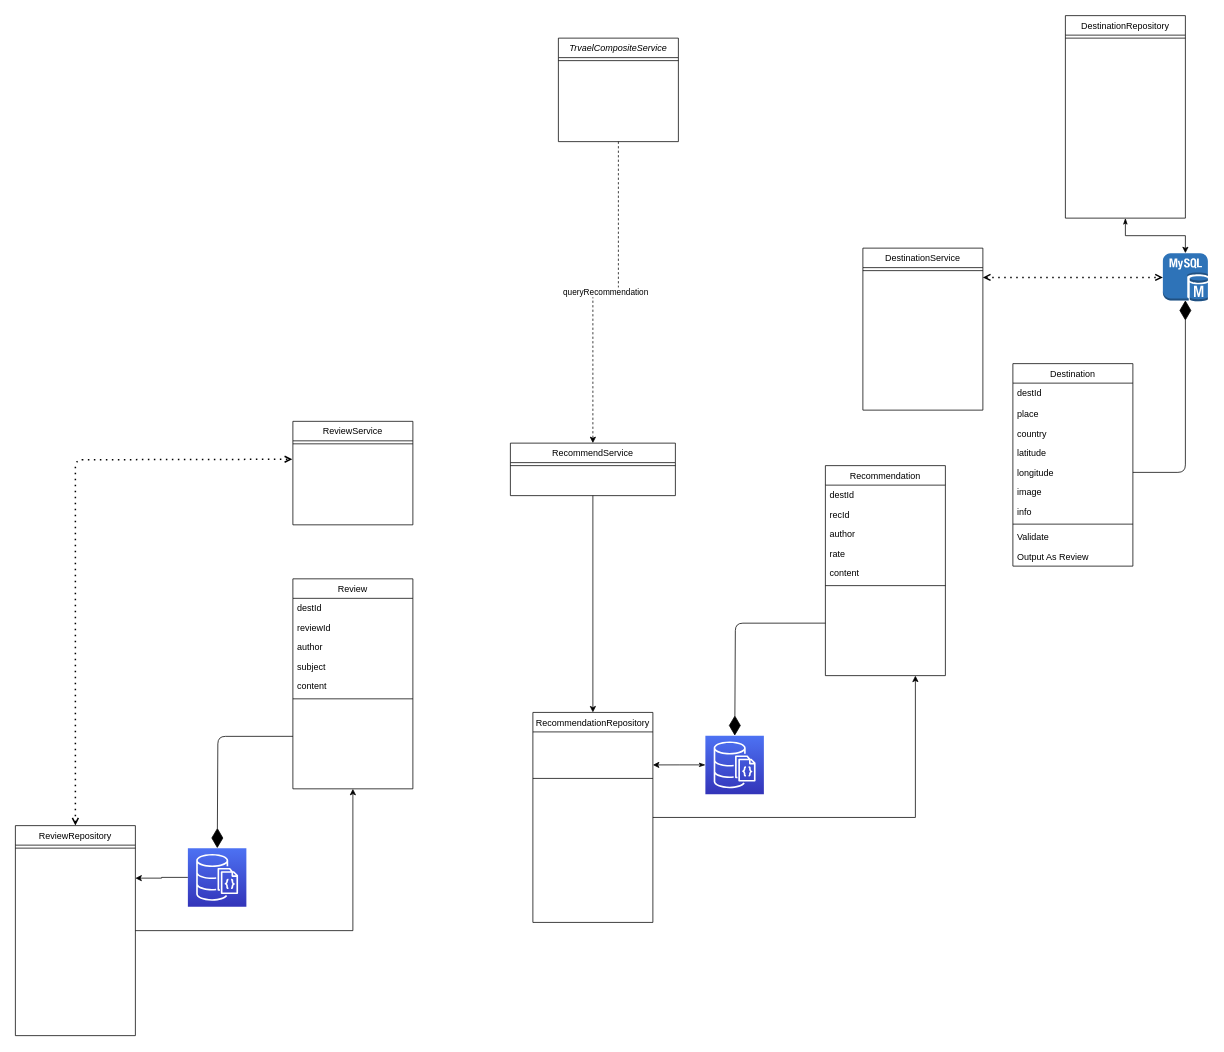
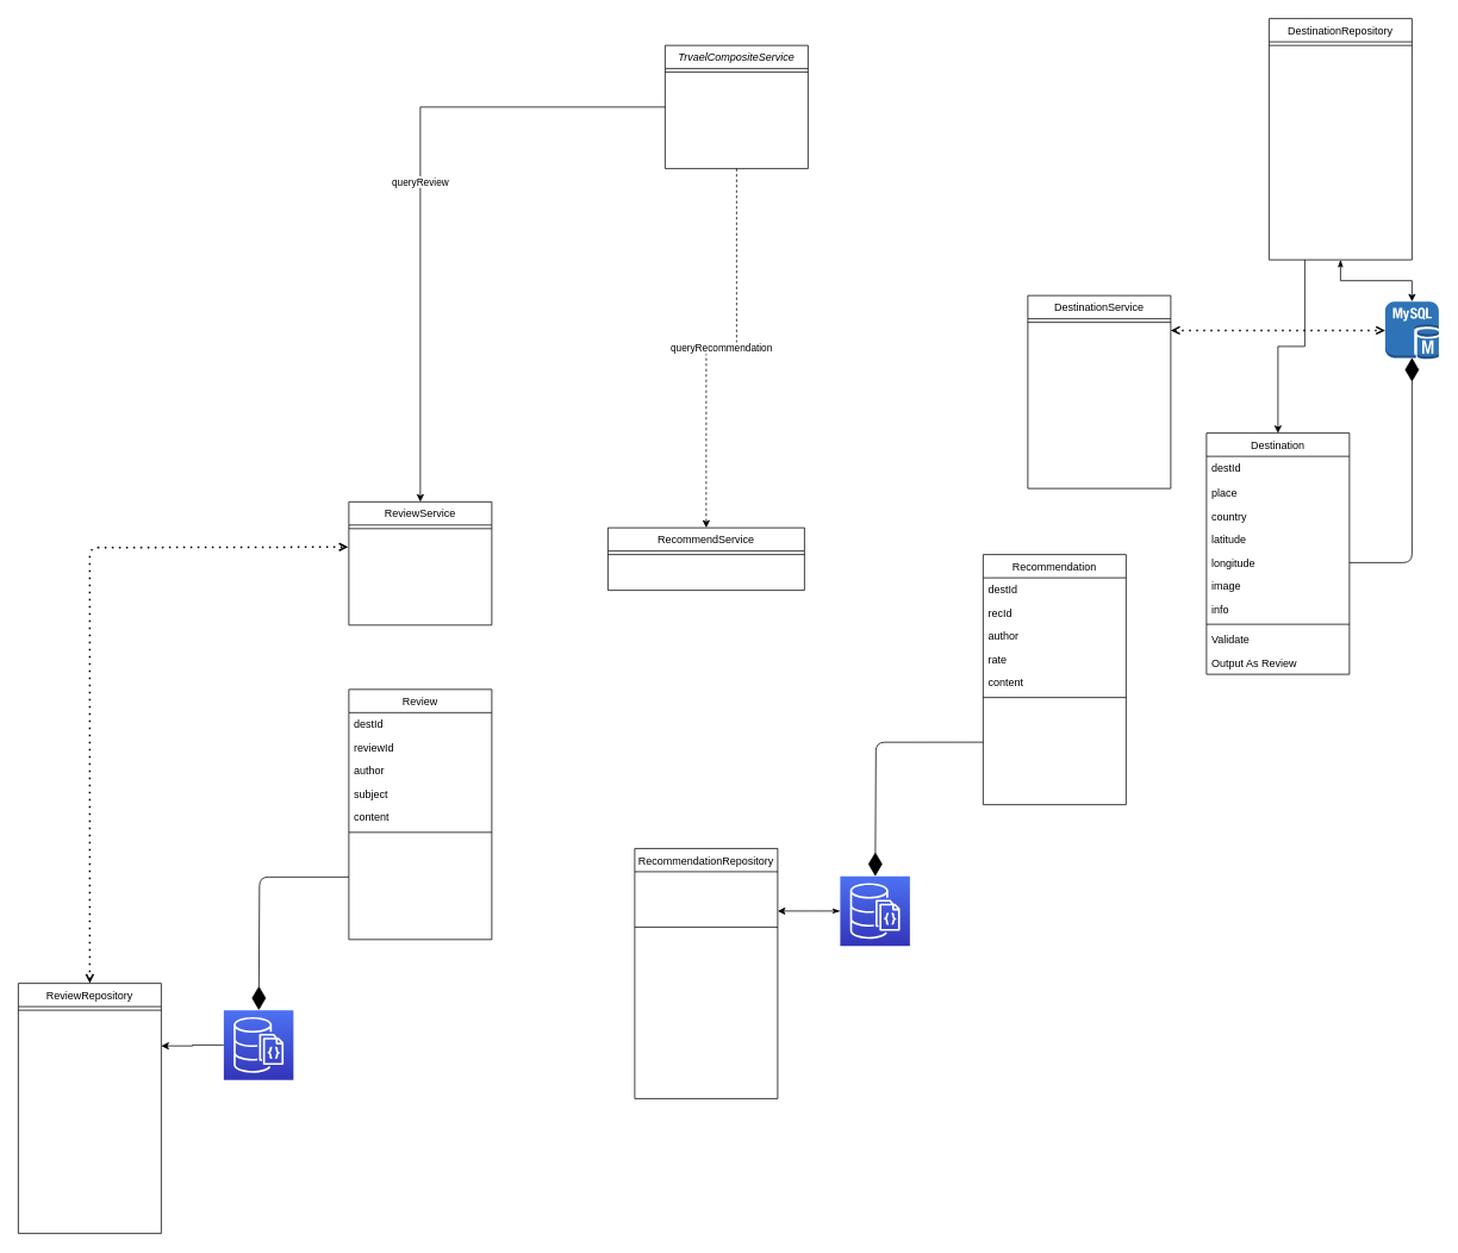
  <mxCell id="0" />
  <mxCell id="1" parent="0" />
+ <mxCell id="2" value="queryReview" style="edgeStyle=orthogonalEdgeStyle;rounded=0;orthogonalLoop=1;jettySize=auto;html=1;entryX=0.5;entryY=0;entryDx=0;entryDy=0;exitX=0;exitY=0.5;exitDx=0;exitDy=0;" parent="1" source="4" target="6" edge="1"><mxGeometry relative="1" as="geometry"><mxPoint x="604" y="89.999" as="sourcePoint" /></mxGeometry></mxCell>
  <mxCell id="3" value="queryRecommendation" style="edgeStyle=orthogonalEdgeStyle;rounded=0;orthogonalLoop=1;jettySize=auto;html=1;entryX=0.5;entryY=0;entryDx=0;entryDy=0;dashed=1;" parent="1" source="4" target="9" edge="1"><mxGeometry relative="1" as="geometry" /></mxCell>
  <mxCell id="4" value="TrvaelCompositeService" style="swimlane;fontStyle=2;align=center;verticalAlign=top;childLayout=stackLayout;horizontal=1;startSize=26;horizontalStack=0;resizeParent=1;resizeLast=0;collapsible=1;marginBottom=0;rounded=0;shadow=0;strokeWidth=1;" parent="1" vertex="1"><mxGeometry x="744" y="50" width="160" height="138" as="geometry"><mxRectangle x="230" y="140" width="160" height="26" as="alternateBounds" /></mxGeometry></mxCell>
  <mxCell id="5" value="" style="line;html=1;strokeWidth=1;align=left;verticalAlign=middle;spacingTop=-1;spacingLeft=3;spacingRight=3;rotatable=0;labelPosition=right;points=[];portConstraint=eastwest;" parent="4" vertex="1"><mxGeometry y="26" width="160" height="8" as="geometry" /></mxCell>
  <mxCell id="6" value="ReviewService" style="swimlane;fontStyle=0;align=center;verticalAlign=top;childLayout=stackLayout;horizontal=1;startSize=26;horizontalStack=0;resizeParent=1;resizeLast=0;collapsible=1;marginBottom=0;rounded=0;shadow=0;strokeWidth=1;" parent="1" vertex="1"><mxGeometry x="390" y="560.94" width="160" height="138" as="geometry"><mxRectangle x="130" y="380" width="160" height="26" as="alternateBounds" /></mxGeometry></mxCell>
  <mxCell id="7" value="" style="line;html=1;strokeWidth=1;align=left;verticalAlign=middle;spacingTop=-1;spacingLeft=3;spacingRight=3;rotatable=0;labelPosition=right;points=[];portConstraint=eastwest;" parent="6" vertex="1"><mxGeometry y="26" width="160" height="8" as="geometry" /></mxCell>
- <mxCell id="8" style="edgeStyle=orthogonalEdgeStyle;rounded=0;orthogonalLoop=1;jettySize=auto;html=1;entryX=0.5;entryY=0;entryDx=0;entryDy=0;" edge="1" parent="1" source="9" target="56"><mxGeometry relative="1" as="geometry"><mxPoint x="770" y="860" as="targetPoint" /></mxGeometry></mxCell>
  <mxCell id="9" value="RecommendService" style="swimlane;fontStyle=0;align=center;verticalAlign=top;childLayout=stackLayout;horizontal=1;startSize=26;horizontalStack=0;resizeParent=1;resizeLast=0;collapsible=1;marginBottom=0;rounded=0;shadow=0;strokeWidth=1;" parent="1" vertex="1"><mxGeometry x="680" y="590" width="220" height="70" as="geometry"><mxRectangle x="340" y="380" width="170" height="26" as="alternateBounds" /></mxGeometry></mxCell>
  <mxCell id="10" value="" style="line;html=1;strokeWidth=1;align=left;verticalAlign=middle;spacingTop=-1;spacingLeft=3;spacingRight=3;rotatable=0;labelPosition=right;points=[];portConstraint=eastwest;" parent="9" vertex="1"><mxGeometry y="26" width="220" height="8" as="geometry" /></mxCell>
+ <mxCell id="11" style="edgeStyle=orthogonalEdgeStyle;rounded=0;orthogonalLoop=1;jettySize=auto;html=1;entryX=0.5;entryY=0;entryDx=0;entryDy=0;exitX=0.25;exitY=1;exitDx=0;exitDy=0;" parent="1" source="50" target="14" edge="1"><mxGeometry relative="1" as="geometry" /></mxCell>
  <mxCell id="12" value="DestinationService" style="swimlane;fontStyle=0;align=center;verticalAlign=top;childLayout=stackLayout;horizontal=1;startSize=26;horizontalStack=0;resizeParent=1;resizeLast=0;collapsible=1;marginBottom=0;rounded=0;shadow=0;strokeWidth=1;" parent="1" vertex="1"><mxGeometry x="1150" y="330" width="160" height="216" as="geometry"><mxRectangle x="550" y="140" width="160" height="26" as="alternateBounds" /></mxGeometry></mxCell>
  <mxCell id="13" value="" style="line;html=1;strokeWidth=1;align=left;verticalAlign=middle;spacingTop=-1;spacingLeft=3;spacingRight=3;rotatable=0;labelPosition=right;points=[];portConstraint=eastwest;" parent="12" vertex="1"><mxGeometry y="26" width="160" height="8" as="geometry" /></mxCell>
  <mxCell id="14" value="Destination" style="swimlane;fontStyle=0;align=center;verticalAlign=top;childLayout=stackLayout;horizontal=1;startSize=26;horizontalStack=0;resizeParent=1;resizeLast=0;collapsible=1;marginBottom=0;rounded=0;shadow=0;strokeWidth=1;" parent="1" vertex="1"><mxGeometry x="1350" y="484" width="160" height="270" as="geometry"><mxRectangle x="550" y="140" width="160" height="26" as="alternateBounds" /></mxGeometry></mxCell>
  <mxCell id="15" value="destId" style="text;align=left;verticalAlign=top;spacingLeft=4;spacingRight=4;overflow=hidden;rotatable=0;points=[[0,0.5],[1,0.5]];portConstraint=eastwest;rounded=0;shadow=0;html=0;" parent="14" vertex="1"><mxGeometry y="26" width="160" height="28" as="geometry" /></mxCell>
  <mxCell id="16" value="place" style="text;align=left;verticalAlign=top;spacingLeft=4;spacingRight=4;overflow=hidden;rotatable=0;points=[[0,0.5],[1,0.5]];portConstraint=eastwest;" parent="14" vertex="1"><mxGeometry y="54" width="160" height="26" as="geometry" /></mxCell>
  <mxCell id="17" value="country" style="text;align=left;verticalAlign=top;spacingLeft=4;spacingRight=4;overflow=hidden;rotatable=0;points=[[0,0.5],[1,0.5]];portConstraint=eastwest;rounded=0;shadow=0;html=0;" parent="14" vertex="1"><mxGeometry y="80" width="160" height="26" as="geometry" /></mxCell>
  <mxCell id="18" value="latitude" style="text;align=left;verticalAlign=top;spacingLeft=4;spacingRight=4;overflow=hidden;rotatable=0;points=[[0,0.5],[1,0.5]];portConstraint=eastwest;rounded=0;shadow=0;html=0;" parent="14" vertex="1"><mxGeometry y="106" width="160" height="26" as="geometry" /></mxCell>
  <mxCell id="19" value="longitude" style="text;align=left;verticalAlign=top;spacingLeft=4;spacingRight=4;overflow=hidden;rotatable=0;points=[[0,0.5],[1,0.5]];portConstraint=eastwest;rounded=0;shadow=0;html=0;" parent="14" vertex="1"><mxGeometry y="132" width="160" height="26" as="geometry" /></mxCell>
  <mxCell id="20" value="image" style="text;align=left;verticalAlign=top;spacingLeft=4;spacingRight=4;overflow=hidden;rotatable=0;points=[[0,0.5],[1,0.5]];portConstraint=eastwest;rounded=0;shadow=0;html=0;" parent="14" vertex="1"><mxGeometry y="158" width="160" height="26" as="geometry" /></mxCell>
  <mxCell id="21" value="info" style="text;align=left;verticalAlign=top;spacingLeft=4;spacingRight=4;overflow=hidden;rotatable=0;points=[[0,0.5],[1,0.5]];portConstraint=eastwest;rounded=0;shadow=0;html=0;" parent="14" vertex="1"><mxGeometry y="184" width="160" height="26" as="geometry" /></mxCell>
  <mxCell id="22" value="" style="line;html=1;strokeWidth=1;align=left;verticalAlign=middle;spacingTop=-1;spacingLeft=3;spacingRight=3;rotatable=0;labelPosition=right;points=[];portConstraint=eastwest;" parent="14" vertex="1"><mxGeometry y="210" width="160" height="8" as="geometry" /></mxCell>
  <mxCell id="23" value="Validate" style="text;align=left;verticalAlign=top;spacingLeft=4;spacingRight=4;overflow=hidden;rotatable=0;points=[[0,0.5],[1,0.5]];portConstraint=eastwest;" parent="14" vertex="1"><mxGeometry y="218" width="160" height="26" as="geometry" /></mxCell>
  <mxCell id="24" value="Output As Review" style="text;align=left;verticalAlign=top;spacingLeft=4;spacingRight=4;overflow=hidden;rotatable=0;points=[[0,0.5],[1,0.5]];portConstraint=eastwest;" parent="14" vertex="1"><mxGeometry y="244" width="160" height="26" as="geometry" /></mxCell>
  <mxCell id="25" value="Review" style="swimlane;fontStyle=0;align=center;verticalAlign=top;childLayout=stackLayout;horizontal=1;startSize=26;horizontalStack=0;resizeParent=1;resizeLast=0;collapsible=1;marginBottom=0;rounded=0;shadow=0;strokeWidth=1;" parent="1" vertex="1"><mxGeometry x="390" y="770.94" width="160" height="280" as="geometry"><mxRectangle x="340" y="380" width="170" height="26" as="alternateBounds" /></mxGeometry></mxCell>
  <mxCell id="26" value="destId&#10;" style="text;align=left;verticalAlign=top;spacingLeft=4;spacingRight=4;overflow=hidden;rotatable=0;points=[[0,0.5],[1,0.5]];portConstraint=eastwest;" parent="25" vertex="1"><mxGeometry y="26" width="160" height="26" as="geometry" /></mxCell>
  <mxCell id="27" value="reviewId" style="text;align=left;verticalAlign=top;spacingLeft=4;spacingRight=4;overflow=hidden;rotatable=0;points=[[0,0.5],[1,0.5]];portConstraint=eastwest;" parent="25" vertex="1"><mxGeometry y="52" width="160" height="26" as="geometry" /></mxCell>
  <mxCell id="28" value="author" style="text;align=left;verticalAlign=top;spacingLeft=4;spacingRight=4;overflow=hidden;rotatable=0;points=[[0,0.5],[1,0.5]];portConstraint=eastwest;rounded=0;shadow=0;html=0;" parent="25" vertex="1"><mxGeometry y="78" width="160" height="26" as="geometry" /></mxCell>
  <mxCell id="29" value="subject" style="text;align=left;verticalAlign=top;spacingLeft=4;spacingRight=4;overflow=hidden;rotatable=0;points=[[0,0.5],[1,0.5]];portConstraint=eastwest;rounded=0;shadow=0;html=0;" parent="25" vertex="1"><mxGeometry y="104" width="160" height="26" as="geometry" /></mxCell>
  <mxCell id="30" value="content" style="text;align=left;verticalAlign=top;spacingLeft=4;spacingRight=4;overflow=hidden;rotatable=0;points=[[0,0.5],[1,0.5]];portConstraint=eastwest;rounded=0;shadow=0;html=0;" parent="25" vertex="1"><mxGeometry y="130" width="160" height="26" as="geometry" /></mxCell>
  <mxCell id="31" value="" style="line;html=1;strokeWidth=1;align=left;verticalAlign=middle;spacingTop=-1;spacingLeft=3;spacingRight=3;rotatable=0;labelPosition=right;points=[];portConstraint=eastwest;" parent="25" vertex="1"><mxGeometry y="156" width="160" height="8" as="geometry" /></mxCell>
  <mxCell id="32" value="Recommendation" style="swimlane;fontStyle=0;align=center;verticalAlign=top;childLayout=stackLayout;horizontal=1;startSize=26;horizontalStack=0;resizeParent=1;resizeLast=0;collapsible=1;marginBottom=0;rounded=0;shadow=0;strokeWidth=1;" parent="1" vertex="1"><mxGeometry x="1100" y="620" width="160" height="280" as="geometry"><mxRectangle x="340" y="380" width="170" height="26" as="alternateBounds" /></mxGeometry></mxCell>
  <mxCell id="33" value="destId&#10;" style="text;align=left;verticalAlign=top;spacingLeft=4;spacingRight=4;overflow=hidden;rotatable=0;points=[[0,0.5],[1,0.5]];portConstraint=eastwest;" parent="32" vertex="1"><mxGeometry y="26" width="160" height="26" as="geometry" /></mxCell>
  <mxCell id="34" value="recId" style="text;align=left;verticalAlign=top;spacingLeft=4;spacingRight=4;overflow=hidden;rotatable=0;points=[[0,0.5],[1,0.5]];portConstraint=eastwest;" parent="32" vertex="1"><mxGeometry y="52" width="160" height="26" as="geometry" /></mxCell>
  <mxCell id="35" value="author" style="text;align=left;verticalAlign=top;spacingLeft=4;spacingRight=4;overflow=hidden;rotatable=0;points=[[0,0.5],[1,0.5]];portConstraint=eastwest;rounded=0;shadow=0;html=0;" parent="32" vertex="1"><mxGeometry y="78" width="160" height="26" as="geometry" /></mxCell>
  <mxCell id="36" value="rate" style="text;align=left;verticalAlign=top;spacingLeft=4;spacingRight=4;overflow=hidden;rotatable=0;points=[[0,0.5],[1,0.5]];portConstraint=eastwest;rounded=0;shadow=0;html=0;" parent="32" vertex="1"><mxGeometry y="104" width="160" height="26" as="geometry" /></mxCell>
  <mxCell id="37" value="content" style="text;align=left;verticalAlign=top;spacingLeft=4;spacingRight=4;overflow=hidden;rotatable=0;points=[[0,0.5],[1,0.5]];portConstraint=eastwest;rounded=0;shadow=0;html=0;" parent="32" vertex="1"><mxGeometry y="130" width="160" height="26" as="geometry" /></mxCell>
  <mxCell id="38" value="" style="line;html=1;strokeWidth=1;align=left;verticalAlign=middle;spacingTop=-1;spacingLeft=3;spacingRight=3;rotatable=0;labelPosition=right;points=[];portConstraint=eastwest;" parent="32" vertex="1"><mxGeometry y="156" width="160" height="8" as="geometry" /></mxCell>
  <mxCell id="39" value="" style="endArrow=diamondThin;endFill=1;endSize=24;html=1;exitX=1;exitY=0.5;exitDx=0;exitDy=0;entryX=0.5;entryY=0.975;entryDx=0;entryDy=0;entryPerimeter=0;" parent="1" source="19" target="43" edge="1"><mxGeometry width="160" relative="1" as="geometry"><mxPoint x="1290" y="550" as="sourcePoint" /><mxPoint x="1580" y="399.638" as="targetPoint" /><Array as="points"><mxPoint x="1580" y="629" /></Array></mxGeometry></mxCell>
  <mxCell id="40" value="" style="endArrow=open;dashed=1;html=1;dashPattern=1 3;strokeWidth=2;exitX=1;exitY=0.5;exitDx=0;exitDy=0;entryX=0;entryY=0.5;entryDx=0;entryDy=0;entryPerimeter=0;startArrow=open;startFill=0;endFill=0;" parent="1" target="43" edge="1"><mxGeometry width="50" height="50" relative="1" as="geometry"><mxPoint x="1310" y="369" as="sourcePoint" /><mxPoint x="1550" y="369" as="targetPoint" /></mxGeometry></mxCell>
  <mxCell id="41" value="" style="endArrow=diamondThin;endFill=1;endSize=24;html=1;exitX=0;exitY=0.75;exitDx=0;exitDy=0;" parent="1" target="45" edge="1" source="25"><mxGeometry width="160" relative="1" as="geometry"><mxPoint x="350" y="940.94" as="sourcePoint" /><mxPoint x="290" y="667.828" as="targetPoint" /><Array as="points"><mxPoint x="290" y="981" /></Array></mxGeometry></mxCell>
  <mxCell id="42" value="" style="endArrow=open;dashed=1;html=1;dashPattern=1 3;strokeWidth=2;entryX=-0.005;entryY=0.945;entryDx=0;entryDy=0;entryPerimeter=0;exitX=0.5;exitY=0;exitDx=0;exitDy=0;startArrow=open;startFill=0;endFill=0;" parent="1" source="47" edge="1"><mxGeometry width="50" height="50" relative="1" as="geometry"><mxPoint x="320" y="637.19" as="sourcePoint" /><mxPoint x="389.2" y="611.51" as="targetPoint" /><Array as="points"><mxPoint x="100" y="612" /><mxPoint x="190" y="612" /></Array></mxGeometry></mxCell>
  <mxCell id="43" value="" style="outlineConnect=0;dashed=0;verticalLabelPosition=bottom;verticalAlign=top;align=center;html=1;shape=mxgraph.aws3.mysql_db_instance;fillColor=#2E73B8;gradientColor=none;" vertex="1" parent="1"><mxGeometry x="1550" y="336.75" width="60" height="64.5" as="geometry" /></mxCell>
  <mxCell id="44" style="edgeStyle=orthogonalEdgeStyle;rounded=0;orthogonalLoop=1;jettySize=auto;html=1;entryX=1;entryY=0.25;entryDx=0;entryDy=0;" edge="1" parent="1" source="45" target="47"><mxGeometry relative="1" as="geometry" /></mxCell>
  <mxCell id="45" value="" style="sketch=0;points=[[0,0,0],[0.25,0,0],[0.5,0,0],[0.75,0,0],[1,0,0],[0,1,0],[0.25,1,0],[0.5,1,0],[0.75,1,0],[1,1,0],[0,0.25,0],[0,0.5,0],[0,0.75,0],[1,0.25,0],[1,0.5,0],[1,0.75,0]];outlineConnect=0;fontColor=#232F3E;gradientColor=#4D72F3;gradientDirection=north;fillColor=#3334B9;strokeColor=#ffffff;dashed=0;verticalLabelPosition=bottom;verticalAlign=top;align=center;html=1;fontSize=12;fontStyle=0;aspect=fixed;shape=mxgraph.aws4.resourceIcon;resIcon=mxgraph.aws4.documentdb_with_mongodb_compatibility;" vertex="1" parent="1"><mxGeometry x="250" y="1130" width="78" height="78" as="geometry" /></mxCell>
- <mxCell id="46" style="edgeStyle=orthogonalEdgeStyle;rounded=0;orthogonalLoop=1;jettySize=auto;html=1;entryX=0.5;entryY=1;entryDx=0;entryDy=0;" edge="1" parent="1" source="47" target="25"><mxGeometry relative="1" as="geometry" /></mxCell>
  <mxCell id="47" value="ReviewRepository" style="swimlane;fontStyle=0;align=center;verticalAlign=top;childLayout=stackLayout;horizontal=1;startSize=26;horizontalStack=0;resizeParent=1;resizeLast=0;collapsible=1;marginBottom=0;rounded=0;shadow=0;strokeWidth=1;" vertex="1" parent="1"><mxGeometry x="20" y="1100" width="160" height="280" as="geometry"><mxRectangle x="340" y="380" width="170" height="26" as="alternateBounds" /></mxGeometry></mxCell>
  <mxCell id="48" value="" style="line;html=1;strokeWidth=1;align=left;verticalAlign=middle;spacingTop=-1;spacingLeft=3;spacingRight=3;rotatable=0;labelPosition=right;points=[];portConstraint=eastwest;" vertex="1" parent="47"><mxGeometry y="26" width="160" height="8" as="geometry" /></mxCell>
  <mxCell id="49" style="edgeStyle=orthogonalEdgeStyle;rounded=0;orthogonalLoop=1;jettySize=auto;html=1;startArrow=classicThin;startFill=1;" edge="1" parent="1" source="50" target="43"><mxGeometry relative="1" as="geometry" /></mxCell>
  <mxCell id="50" value="DestinationRepository" style="swimlane;fontStyle=0;align=center;verticalAlign=top;childLayout=stackLayout;horizontal=1;startSize=26;horizontalStack=0;resizeParent=1;resizeLast=0;collapsible=1;marginBottom=0;rounded=0;shadow=0;strokeWidth=1;" vertex="1" parent="1"><mxGeometry x="1420" y="20" width="160" height="270" as="geometry"><mxRectangle x="550" y="140" width="160" height="26" as="alternateBounds" /></mxGeometry></mxCell>
  <mxCell id="51" value="" style="line;html=1;strokeWidth=1;align=left;verticalAlign=middle;spacingTop=-1;spacingLeft=3;spacingRight=3;rotatable=0;labelPosition=right;points=[];portConstraint=eastwest;" vertex="1" parent="50"><mxGeometry y="26" width="160" height="8" as="geometry" /></mxCell>
  <mxCell id="52" value="" style="endArrow=diamondThin;endFill=1;endSize=24;html=1;exitX=0;exitY=0.75;exitDx=0;exitDy=0;" edge="1" parent="1" source="32" target="54"><mxGeometry width="160" relative="1" as="geometry"><mxPoint x="1080" y="840" as="sourcePoint" /><mxPoint x="980" y="516.888" as="targetPoint" /><Array as="points"><mxPoint x="980" y="830.06" /></Array></mxGeometry></mxCell>
  <mxCell id="53" style="edgeStyle=orthogonalEdgeStyle;rounded=0;orthogonalLoop=1;jettySize=auto;html=1;entryX=1;entryY=0.25;entryDx=0;entryDy=0;startArrow=classicThin;startFill=1;" edge="1" parent="1" source="54" target="56"><mxGeometry relative="1" as="geometry" /></mxCell>
  <mxCell id="54" value="" style="sketch=0;points=[[0,0,0],[0.25,0,0],[0.5,0,0],[0.75,0,0],[1,0,0],[0,1,0],[0.25,1,0],[0.5,1,0],[0.75,1,0],[1,1,0],[0,0.25,0],[0,0.5,0],[0,0.75,0],[1,0.25,0],[1,0.5,0],[1,0.75,0]];outlineConnect=0;fontColor=#232F3E;gradientColor=#4D72F3;gradientDirection=north;fillColor=#3334B9;strokeColor=#ffffff;dashed=0;verticalLabelPosition=bottom;verticalAlign=top;align=center;html=1;fontSize=12;fontStyle=0;aspect=fixed;shape=mxgraph.aws4.resourceIcon;resIcon=mxgraph.aws4.documentdb_with_mongodb_compatibility;" vertex="1" parent="1"><mxGeometry x="940" y="980" width="78" height="78" as="geometry" /></mxCell>
- <mxCell id="55" style="edgeStyle=orthogonalEdgeStyle;rounded=0;orthogonalLoop=1;jettySize=auto;html=1;entryX=0.75;entryY=1;entryDx=0;entryDy=0;" edge="1" parent="1" source="56" target="32"><mxGeometry relative="1" as="geometry"><mxPoint x="1180" y="900" as="targetPoint" /><Array as="points"><mxPoint x="1220" y="1089" /></Array></mxGeometry></mxCell>
  <mxCell id="56" value="RecommendationRepository" style="swimlane;fontStyle=0;align=center;verticalAlign=top;childLayout=stackLayout;horizontal=1;startSize=26;horizontalStack=0;resizeParent=1;resizeLast=0;collapsible=1;marginBottom=0;rounded=0;shadow=0;strokeWidth=1;" vertex="1" parent="1"><mxGeometry x="710" y="949.06" width="160" height="280" as="geometry"><mxRectangle x="340" y="380" width="170" height="26" as="alternateBounds" /></mxGeometry></mxCell>
  <mxCell id="57" value="" style="line;html=1;strokeWidth=1;align=left;verticalAlign=middle;spacingTop=-1;spacingLeft=3;spacingRight=3;rotatable=0;labelPosition=right;points=[];portConstraint=eastwest;" vertex="1" parent="56"><mxGeometry y="26" width="160" height="124" as="geometry" /></mxCell>
